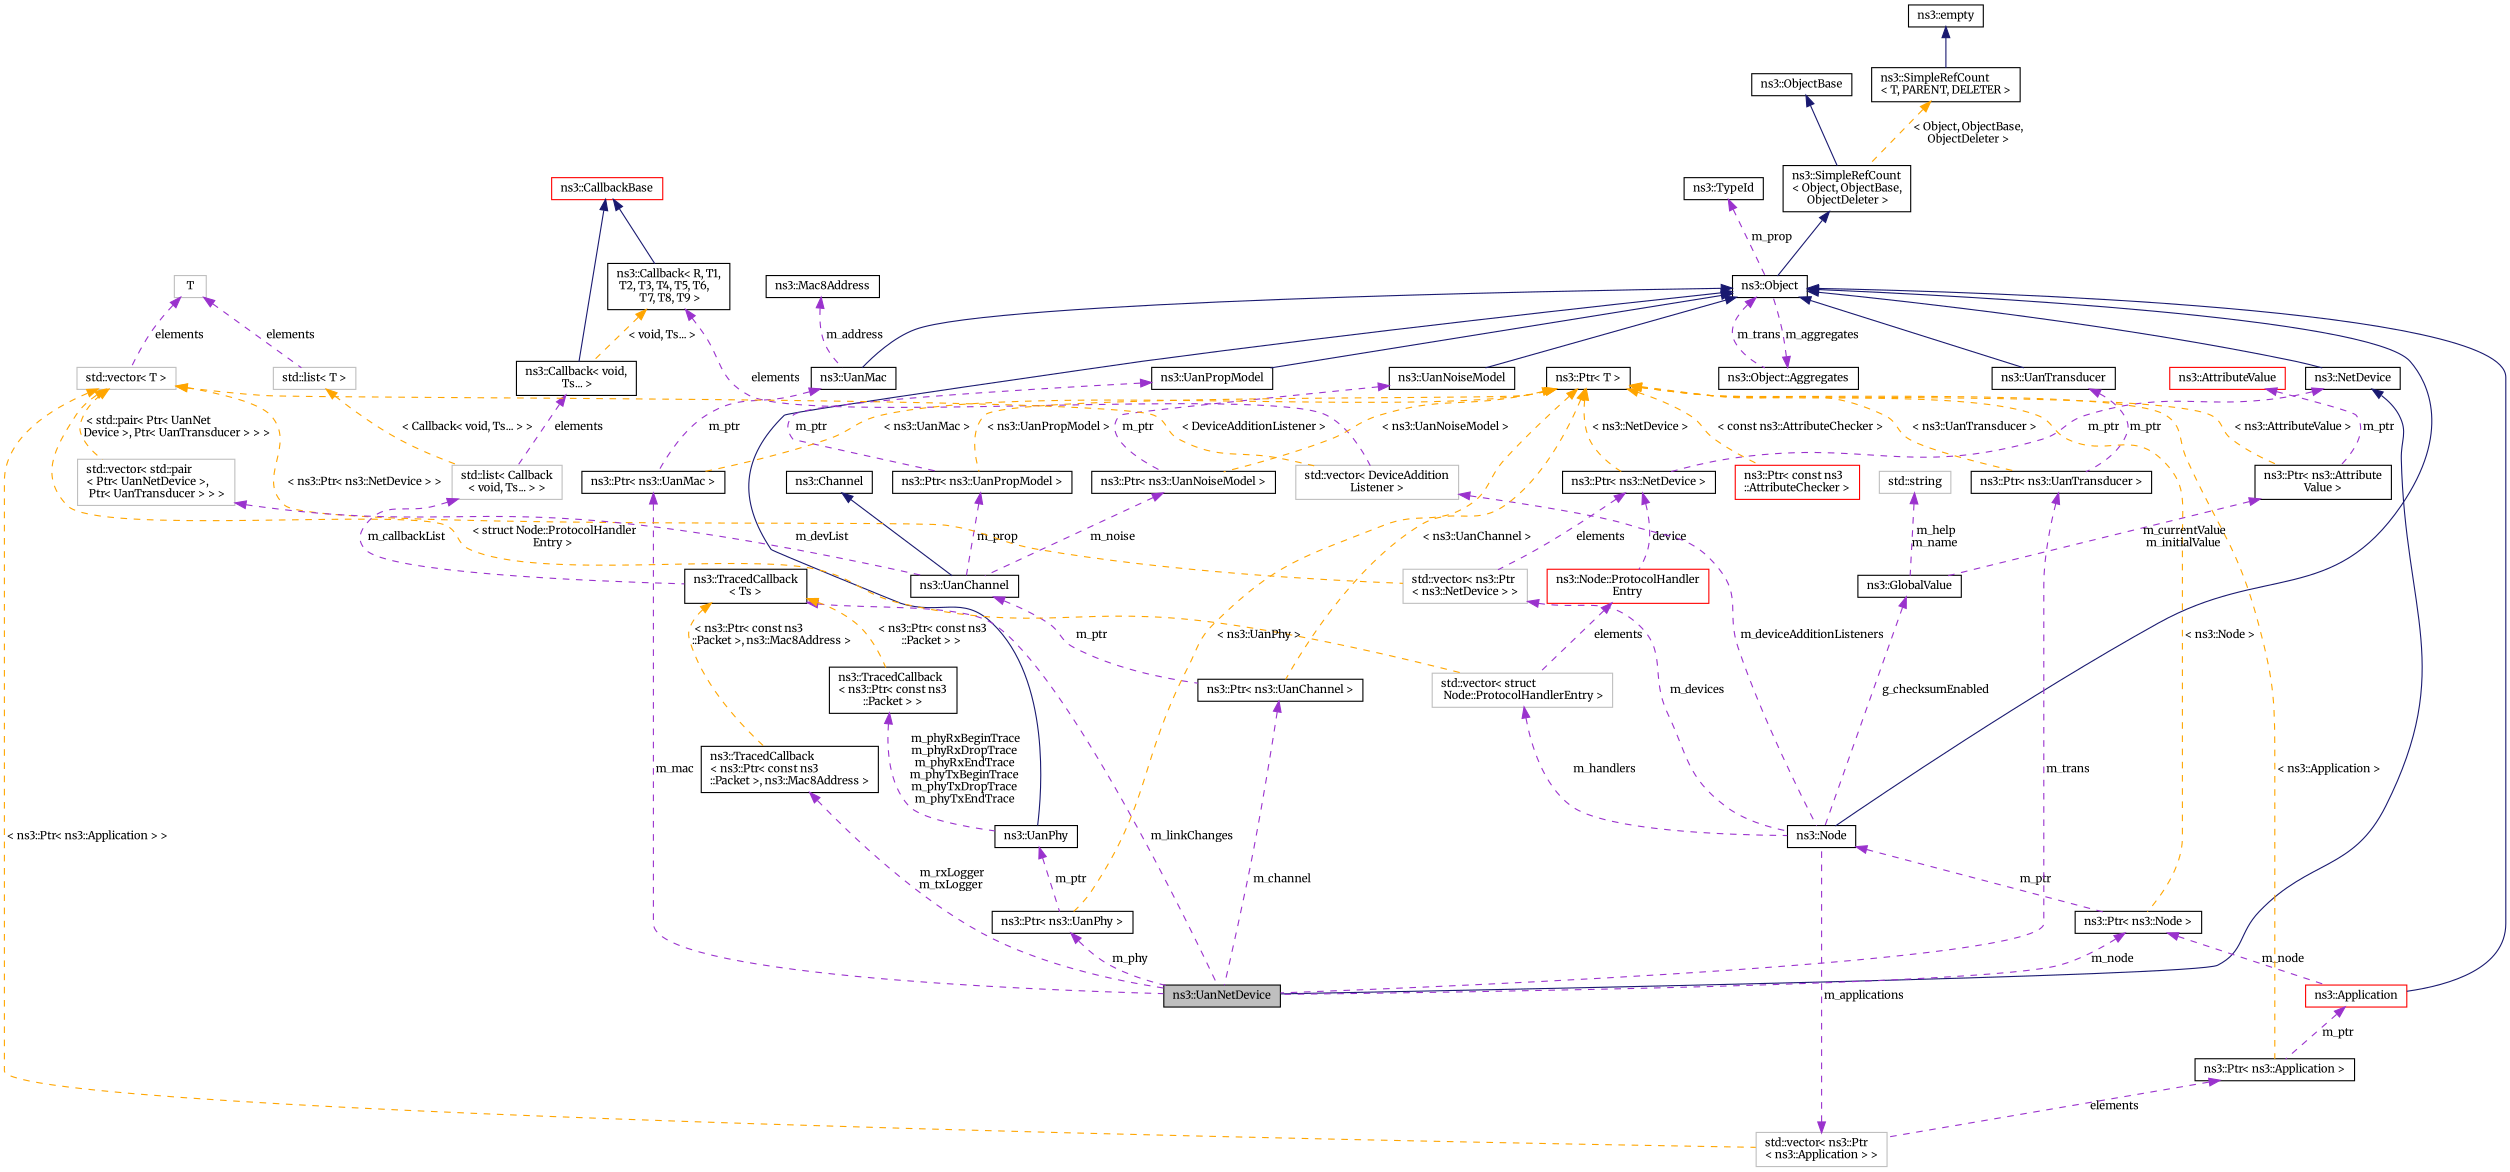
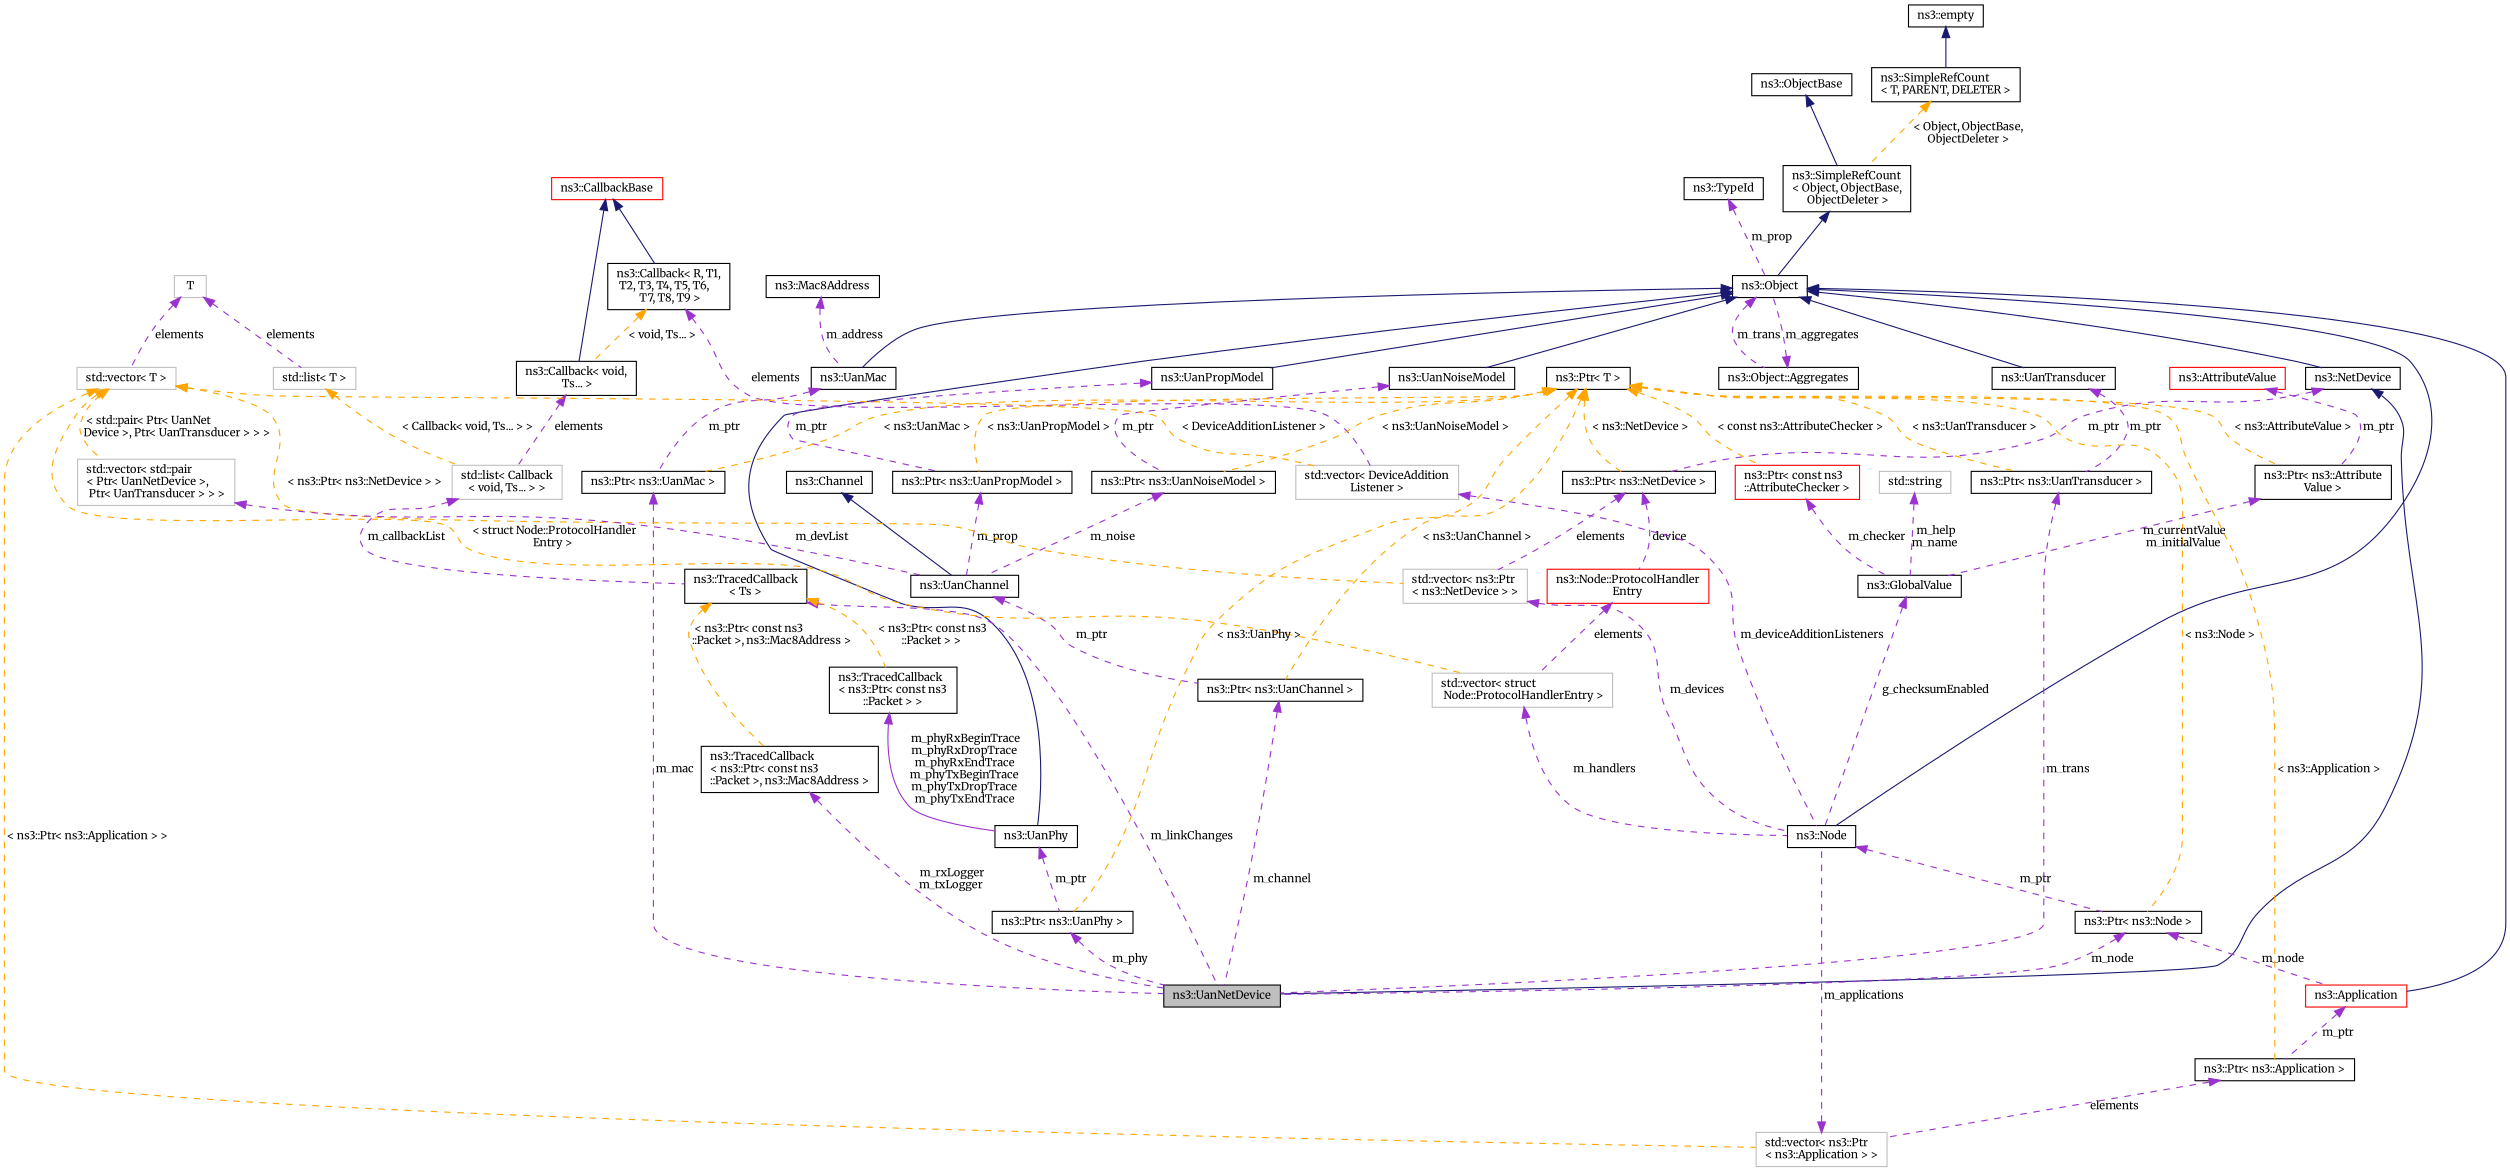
  digraph {
    fontname=Merriweather
    rankdir=TB
    node [color=black fillcolor=white fontname=Merriweather fontsize=10 shape=record style=filled]
    edge [color=darkorchid3 dir=back fontname=Merriweather fontsize=10 labelfontname=Helvetica labelfontsize=10 style=dashed]
    n1 [fillcolor=grey75 fontcolor=black height=0.2 label="ns3::UanNetDevice" width=0.4]
    n2 [height=0.2 label="ns3::NetDevice" width=0.4]
    n3 [height=0.2 label="ns3::Ptr\< ns3::NetDevice \>" width=0.4]
    n4 [color=grey75 height=0.2 label="std::vector\< ns3::Ptr\l\< ns3::NetDevice \> \>" width=0.4]
    n5 [color=red height=0.2 label="ns3::Node::ProtocolHandler\lEntry" width=0.4]
    n6 [height=0.2 label="ns3::Object" width=0.4]
    n7 [height=0.2 label="ns3::Object::Aggregates" width=0.4]
    n8 [height=0.2 label="ns3::UanPhy" width=0.4]
    n9 [height=0.2 label="ns3::UanTransducer" width=0.4]
    n10 [height=0.2 label="ns3::UanPropModel" width=0.4]
    n11 [height=0.2 label="ns3::UanNoiseModel" width=0.4]
    n12 [height=0.2 label="ns3::Node" width=0.4]
    n13 [color=red height=0.2 label="ns3::Application" width=0.4]
    n14 [height=0.2 label="ns3::UanMac" width=0.4]
    n15 [height=0.2 label="ns3::Ptr\< ns3::UanPhy \>" width=0.4]
    n16 [height=0.2 label="ns3::Ptr\< ns3::UanTransducer \>" width=0.4]
    n17 [height=0.2 label="ns3::Channel" width=0.4]
    n18 [height=0.2 label="ns3::UanChannel" width=0.4]
    n19 [height=0.2 label="ns3::Ptr\< ns3::UanPropModel \>" width=0.4]
    n20 [height=0.2 label="ns3::Ptr\< ns3::UanNoiseModel \>" width=0.4]
    n21 [height=0.2 label="ns3::Ptr\< ns3::Node \>" width=0.4]
    n22 [height=0.2 label="ns3::Ptr\< ns3::Application \>" width=0.4]
    n23 [height=0.2 label="ns3::Ptr\< ns3::UanMac \>" width=0.4]
    n24 [height=0.2 label="ns3::SimpleRefCount\l\< Object, ObjectBase,\l ObjectDeleter \>" width=0.4]
    n25 [height=0.2 label="ns3::ObjectBase" width=0.4]
    n26 [height=0.2 label="ns3::SimpleRefCount\l\< T, PARENT, DELETER \>" width=0.4]
    n27 [height=0.2 label="ns3::empty" width=0.4]
    n28 [height=0.2 label="ns3::TypeId" width=0.4]
    n29 [height=0.2 label="ns3::TracedCallback\l\< ns3::Ptr\< const ns3\l::Packet \> \>" width=0.4]
    n30 [height=0.2 label="ns3::TracedCallback\l\< Ts \>" width=0.4]
    n31 [height=0.2 label="ns3::TracedCallback\l\< ns3::Ptr\< const ns3\l::Packet \>, ns3::Mac8Address \>" width=0.4]
    n32 [color=grey75 height=0.2 label="std::list\< Callback\l\< void, Ts... \> \>" width=0.4]
    n33 [height=0.2 label="ns3::Callback\< void,\l Ts... \>" width=0.4]
    n34 [color=red height=0.2 label="ns3::CallbackBase" width=0.4]
    n35 [height=0.2 label="ns3::Callback\< R, T1,\l T2, T3, T4, T5, T6,\l T7, T8, T9 \>" width=0.4]
    n36 [color=grey75 height=0.2 label="std::vector\< DeviceAddition\lListener \>" width=0.4]
    n37 [color=grey75 height=0.2 label="std::list\< T \>" width=0.4]
    n38 [color=grey75 height=0.2 label=T width=0.4]
    n39 [color=grey75 height=0.2 label="std::vector\< T \>" width=0.4]
    n40 [color=grey75 height=0.2 label="std::vector\< std::pair\l\< Ptr\< UanNetDevice \>,\l Ptr\< UanTransducer \> \> \>" width=0.4]
    n41 [color=grey75 height=0.2 label="std::vector\< ns3::Ptr\l\< ns3::Application \> \>" width=0.4]
    n42 [color=grey75 height=0.2 label="std::vector\< struct\l Node::ProtocolHandlerEntry \>" width=0.4]
    n43 [height=0.2 label="ns3::Ptr\< T \>" width=0.4]
    n44 [height=0.2 label="ns3::Ptr\< ns3::UanChannel \>" width=0.4]
    n45 [height=0.2 label="ns3::Ptr\< ns3::Attribute\lValue \>" width=0.4]
    n46 [color=red height=0.2 label="ns3::Ptr\< const ns3\l::AttributeChecker \>" width=0.4]
    n47 [height=0.2 label="ns3::GlobalValue" width=0.4]
    n48 [color=red height=0.2 label="ns3::AttributeValue" width=0.4]
    n49 [color=grey75 height=0.2 label="std::string" width=0.4]
    n50 [height=0.2 label="ns3::Mac8Address" width=0.4]
    n2 -> n1 [color=midnightblue style=solid]
    n2 -> n3 [label=" m_ptr"]
    n3 -> n4 [label=" elements"]
    n3 -> n5 [label=" device"]
    n4 -> n12 [label=" m_devices"]
    n5 -> n42 [label=" elements"]
    n6 -> n2 [color=midnightblue style=solid]
    n6 -> n7 [label=" m_trans"]
    n6 -> n8 [color=midnightblue style=solid]
    n6 -> n9 [color=midnightblue style=solid]
    n6 -> n10 [color=midnightblue style=solid]
    n6 -> n11 [color=midnightblue style=solid]
    n6 -> n12 [color=midnightblue style=solid]
    n6 -> n13 [color=midnightblue style=solid]
    n6 -> n14 [color=midnightblue style=solid]
    n7 -> n6 [label=" m_aggregates"]
    n8 -> n15 [label=" m_ptr"]
    n9 -> n16 [label=" m_ptr"]
    n10 -> n19 [label=" m_ptr"]
    n11 -> n20 [label=" m_ptr"]
    n12 -> n21 [label=" m_ptr"]
    n13 -> n22 [label=" m_ptr"]
    n14 -> n23 [label=" m_ptr"]
    n15 -> n1 [label=" m_phy"]
    n16 -> n1 [label=" m_trans"]
    n17 -> n18 [color=midnightblue style=solid]
    n18 -> n44 [label=" m_ptr"]
    n19 -> n18 [label=" m_prop"]
    n20 -> n18 [label=" m_noise"]
    n21 -> n1 [label=" m_node"]
    n21 -> n13 [label=" m_node"]
    n22 -> n41 [label=" elements"]
    n23 -> n1 [label=" m_mac"]
    n24 -> n6 [color=midnightblue style=solid]
    n25 -> n24 [color=midnightblue style=solid]
    n26 -> n24 [color=orange label=" \< Object, ObjectBase,\l ObjectDeleter \>"]
    n27 -> n26 [color=midnightblue style=solid]
    n28 -> n6 [label=" m_prop"]
-   n29 -> n8 [label=" m_phyRxBeginTrace\nm_phyRxDropTrace\nm_phyRxEndTrace\nm_phyTxBeginTrace\nm_phyTxDropTrace\nm_phyTxEndTrace"]
+   n29 -> n8 [label=" m_phyRxBeginTrace\nm_phyRxDropTrace\nm_phyRxEndTrace\nm_phyTxBeginTrace\nm_phyTxDropTrace\nm_phyTxEndTrace" style=solid]
    n30 -> n1 [label=" m_linkChanges"]
    n30 -> n29 [color=orange label=" \< ns3::Ptr\< const ns3\l::Packet \> \>"]
    n30 -> n31 [color=orange label=" \< ns3::Ptr\< const ns3\l::Packet \>, ns3::Mac8Address \>"]
    n31 -> n1 [label=" m_rxLogger\nm_txLogger"]
    n32 -> n30 [label=" m_callbackList"]
    n33 -> n32 [label=" elements"]
    n34 -> n33 [color=midnightblue style=solid]
    n34 -> n35 [color=midnightblue style=solid]
    n35 -> n33 [color=orange label=" \< void, Ts... \>"]
    n35 -> n36 [label=" elements"]
    n36 -> n12 [label=" m_deviceAdditionListeners"]
    n37 -> n32 [color=orange label=" \< Callback\< void, Ts... \> \>"]
    n38 -> n37 [label=" elements"]
    n38 -> n39 [label=" elements"]
    n39 -> n4 [color=orange label=" \< ns3::Ptr\< ns3::NetDevice \> \>"]
    n39 -> n36 [color=orange label=" \< DeviceAdditionListener \>"]
    n39 -> n40 [color=orange label=" \< std::pair\< Ptr\< UanNet\lDevice \>, Ptr\< UanTransducer \> \> \>"]
    n39 -> n41 [color=orange label=" \< ns3::Ptr\< ns3::Application \> \>"]
    n39 -> n42 [color=orange label=" \< struct Node::ProtocolHandler\lEntry \>"]
    n40 -> n18 [label=" m_devList"]
    n41 -> n12 [label=" m_applications"]
    n42 -> n12 [label=" m_handlers"]
    n43 -> n3 [color=orange label=" \< ns3::NetDevice \>"]
    n43 -> n15 [color=orange label=" \< ns3::UanPhy \>"]
    n43 -> n16 [color=orange label=" \< ns3::UanTransducer \>"]
    n43 -> n19 [color=orange label=" \< ns3::UanPropModel \>"]
    n43 -> n20 [color=orange label=" \< ns3::UanNoiseModel \>"]
    n43 -> n21 [color=orange label=" \< ns3::Node \>"]
    n43 -> n22 [color=orange label=" \< ns3::Application \>"]
    n43 -> n23 [color=orange label=" \< ns3::UanMac \>"]
    n43 -> n44 [color=orange label=" \< ns3::UanChannel \>"]
    n43 -> n45 [color=orange label=" \< ns3::AttributeValue \>"]
    n43 -> n46 [color=orange label=" \< const ns3::AttributeChecker \>"]
    n44 -> n1 [label=" m_channel"]
    n45 -> n47 [label=" m_currentValue\nm_initialValue"]
+   n46 -> n47 [label=" m_checker"]
    n47 -> n12 [label=" g_checksumEnabled"]
    n48 -> n45 [label=" m_ptr"]
    n49 -> n47 [label=" m_help\nm_name"]
    n50 -> n14 [label=" m_address"]
  }
